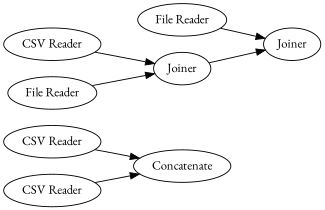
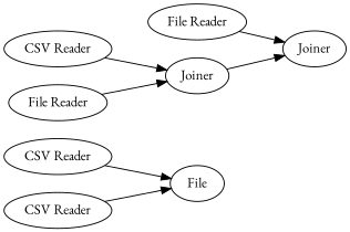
  digraph {
    rankdir=LR
    fontname="EB Garamond"
    node [fontname="EB Garamond"]
    edge [fontname="EB Garamond"]
-   n1 [label=Concatenate]
+   n1 [label=File]
    n2 [label="CSV Reader"]
    n3 [label=Joiner]
    n4 [label=Joiner]
    n5 [label="CSV Reader"]
    n6 [label="CSV Reader"]
    n7 [label="File Reader"]
    n8 [label="File Reader"]
    n2 -> n1
    n3 -> n4
    n5 -> n3
    n6 -> n1
    n7 -> n3
    n8 -> n4
  }
